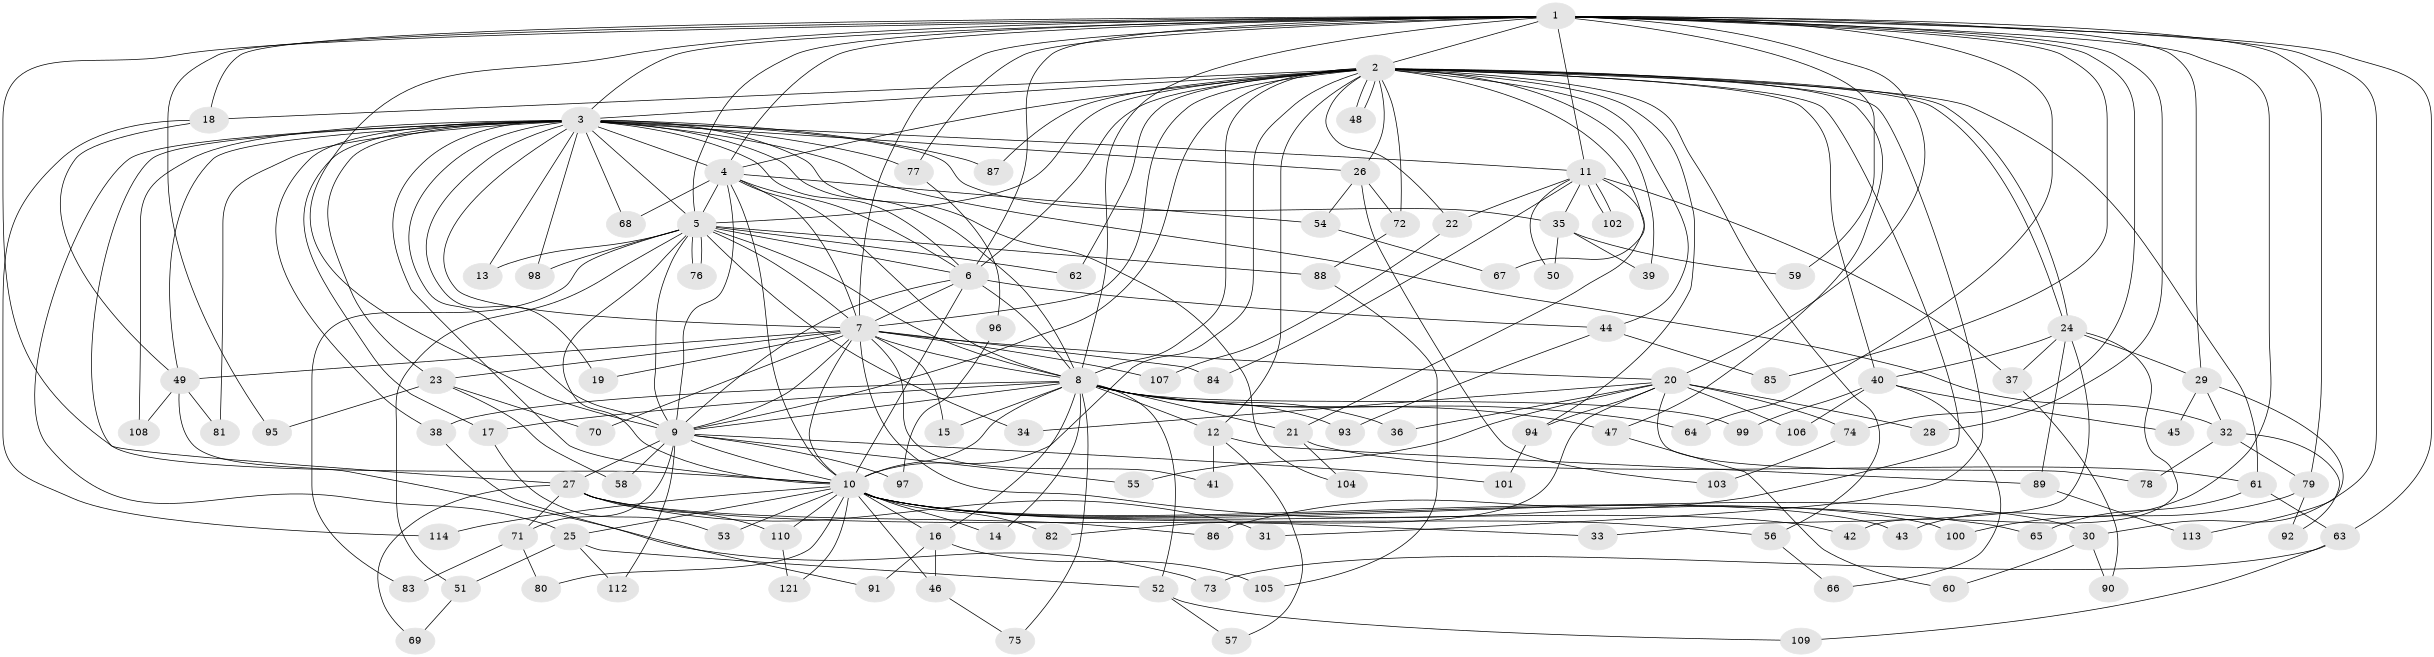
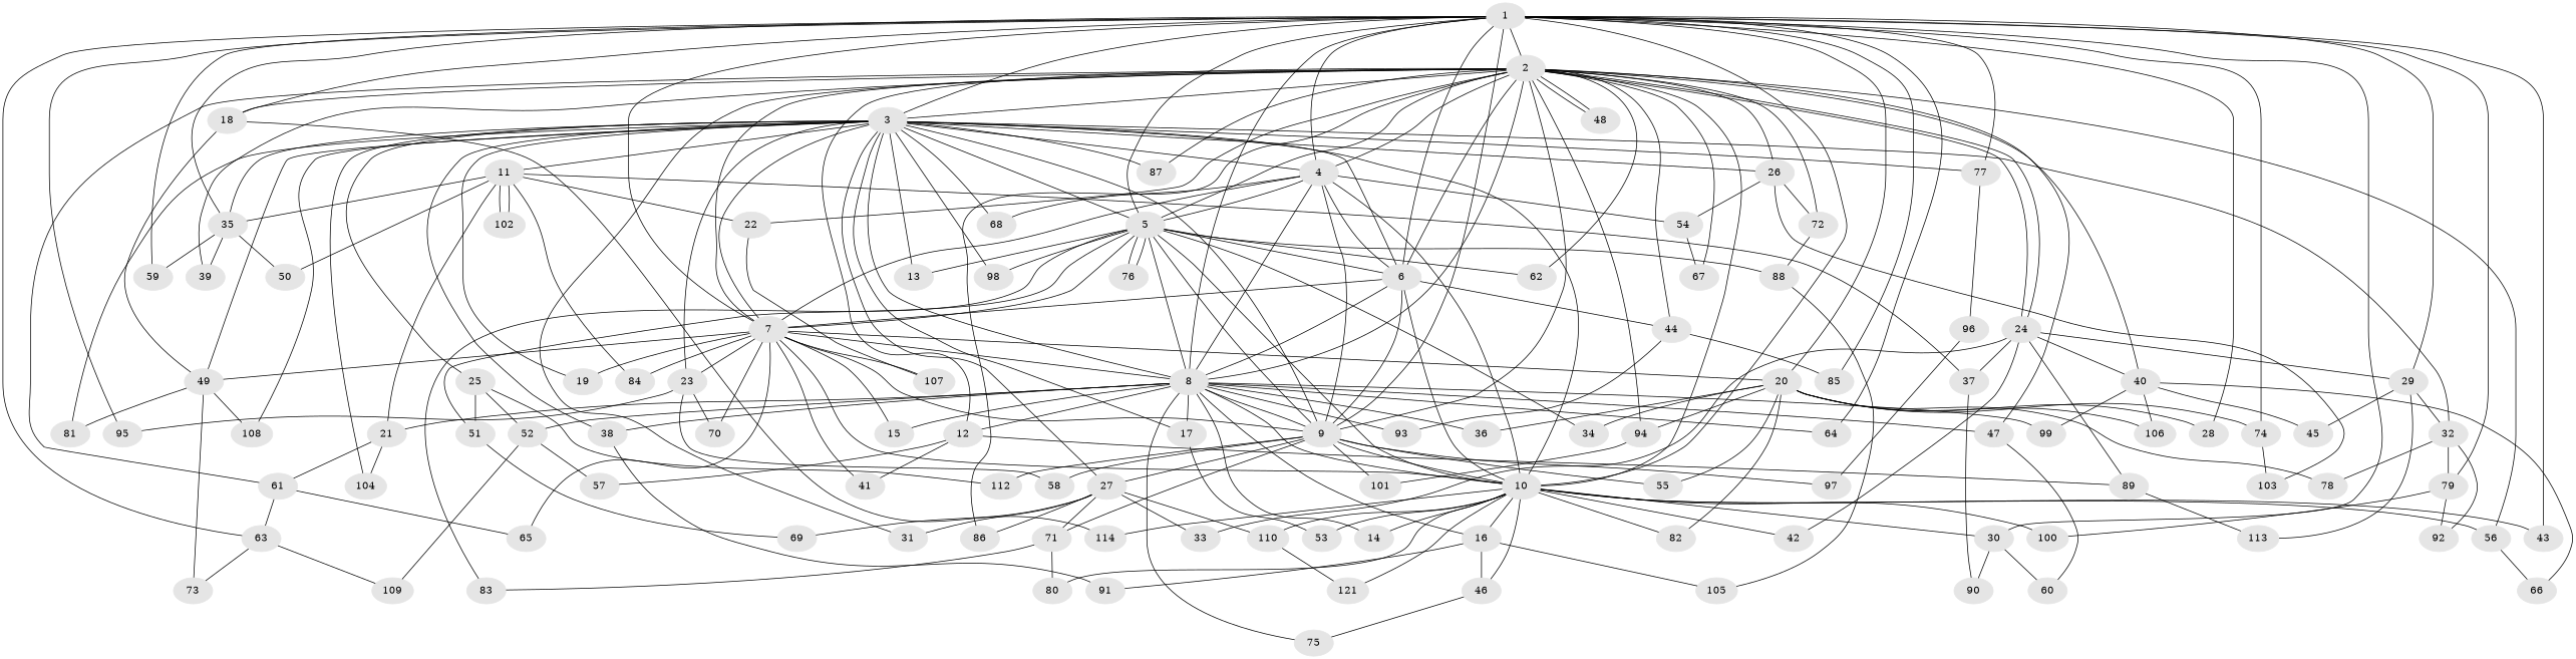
  graph {
    node [color=gray90 style=filled]
    1
    2
    3
    4
    5
    6
    7
    8
    9
    10
    11
    18
    20
    28
    29
    30
    43
    59
    63
    64
    74
    77
    79
    85
    95
    12
    22
    24
    26
    31
    39
    40
    44
    47
    48
    56
    61
    62
    67
    72
    86
    87
    94
    13
    17
    19
    23
    25
    27
    32
    35
    38
    68
    81
    98
    104
    108
    49
    54
    34
    51
    76
    83
    88
    15
    41
    65
    70
    84
    107
    14
    16
    21
    36
    52
    75
    93
    99
    55
    58
    71
    97
    101
    112
    42
    46
    53
    80
    82
    100
    110
    n92 [label=121]
    114
    37
    50
    102
    78
    106
    45
    113
    60
    90
    73
    109
    103
    96
    92
    57
    89
    33
    66
    69
    91
    105
    1 -- 2
    1 -- 3
    1 -- 4
    1 -- 5
    1 -- 6
    1 -- 7
    1 -- 8
    1 -- 9
    1 -- 10
-   1 -- 11
+   1 -- 35
    1 -- 18
    1 -- 20
    1 -- 28
    1 -- 29
    1 -- 30
    1 -- 43
    1 -- 59
    1 -- 63
    1 -- 64
    1 -- 74
    1 -- 77
    1 -- 79
    1 -- 85
    1 -- 95
    2 -- 3
    2 -- 4
    2 -- 5
    2 -- 6
    2 -- 7
    2 -- 8
    2 -- 9
    2 -- 10
    2 -- 18
    2 -- 12
    2 -- 22
    2 -- 24
    2 -- 24
    2 -- 26
    2 -- 31
    2 -- 39
    2 -- 40
    2 -- 44
    2 -- 47
    2 -- 48
    2 -- 48
    2 -- 56
    2 -- 61
    2 -- 62
    2 -- 67
    2 -- 72
    2 -- 86
    2 -- 87
    2 -- 94
    3 -- 4
    3 -- 5
    3 -- 6
    3 -- 7
    3 -- 8
    3 -- 9
    3 -- 10
    3 -- 11
    3 -- 77
    3 -- 26
    3 -- 87
    3 -- 13
    3 -- 17
    3 -- 19
    3 -- 23
    3 -- 25
    3 -- 27
    3 -- 32
    3 -- 35
    3 -- 38
    3 -- 68
    3 -- 81
    3 -- 98
    3 -- 104
    3 -- 108
    3 -- 49
    4 -- 5
    4 -- 6
    4 -- 7
    4 -- 8
    4 -- 9
    4 -- 10
    4 -- 68
    4 -- 54
    5 -- 6
    5 -- 7
    5 -- 8
    5 -- 9
    5 -- 10
    5 -- 62
    5 -- 13
    5 -- 98
    5 -- 34
    5 -- 51
    5 -- 76
    5 -- 76
    5 -- 83
    5 -- 88
    6 -- 7
    6 -- 8
    6 -- 9
    6 -- 10
    6 -- 44
    7 -- 8
    7 -- 9
    7 -- 10
    7 -- 20
    7 -- 19
    7 -- 23
    7 -- 49
    7 -- 15
    7 -- 41
    7 -- 65
    7 -- 70
    7 -- 84
    7 -- 107
    8 -- 9
    8 -- 10
    8 -- 64
    8 -- 12
    8 -- 47
    8 -- 17
    8 -- 38
    8 -- 15
    8 -- 14
    8 -- 16
    8 -- 21
    8 -- 36
    8 -- 52
    8 -- 75
    8 -- 93
    8 -- 99
    9 -- 10
    9 -- 27
    9 -- 55
    9 -- 58
    9 -- 71
    9 -- 97
    9 -- 101
    9 -- 112
    10 -- 30
    10 -- 43
    10 -- 56
-   10 -- 25
    10 -- 14
    10 -- 16
    10 -- 42
    10 -- 46
    10 -- 53
    10 -- 80
    10 -- 82
    10 -- 100
    10 -- 110
    10 -- n92
    10 -- 114
    11 -- 22
    11 -- 35
    11 -- 84
    11 -- 21
    11 -- 37
    11 -- 50
    11 -- 102
    11 -- 102
    18 -- 49
    18 -- 114
    20 -- 28
    20 -- 74
    20 -- 94
    20 -- 34
    20 -- 36
    20 -- 55
    20 -- 82
    20 -- 78
    20 -- 106
    29 -- 32
    29 -- 45
    29 -- 113
    30 -- 60
    30 -- 90
    63 -- 73
    63 -- 109
    74 -- 103
    77 -- 96
    79 -- 100
    79 -- 92
    12 -- 41
    12 -- 57
    12 -- 89
    22 -- 107
    24 -- 29
    24 -- 40
    24 -- 42
    24 -- 37
    24 -- 89
    24 -- 33
    26 -- 72
    26 -- 54
    26 -- 103
    40 -- 99
    40 -- 106
    40 -- 45
    40 -- 66
    44 -- 85
    44 -- 93
    47 -- 60
    56 -- 66
    61 -- 63
    61 -- 65
    72 -- 88
    94 -- 101
    17 -- 53
    23 -- 95
    23 -- 70
    23 -- 58
    25 -- 51
    25 -- 52
    25 -- 112
    27 -- 31
    27 -- 86
    27 -- 71
    27 -- 110
    27 -- 33
    27 -- 69
    32 -- 79
    32 -- 78
    32 -- 92
    35 -- 59
    35 -- 39
    35 -- 50
    38 -- 91
    49 -- 81
    49 -- 108
    49 -- 73
    54 -- 67
    51 -- 69
    88 -- 105
    16 -- 46
    16 -- 91
    16 -- 105
    21 -- 61
    21 -- 104
    52 -- 109
    52 -- 57
    71 -- 83
    71 -- 80
    46 -- 75
    110 -- n92
    37 -- 90
    96 -- 97
    89 -- 113
  }
